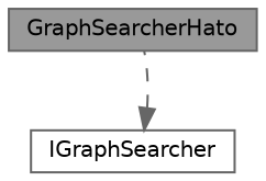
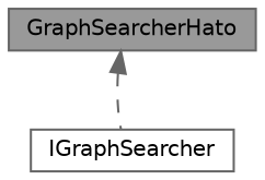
  digraph {
    node [color=gray40 fontname=Helvetica fontsize=10 shape=box style=filled]
    n1 [fillcolor=grey60 fontcolor=black height=0.2 label=GraphSearcherHato width=0.4]
    n2 [fillcolor=white height=0.2 label=IGraphSearcher width=0.4]
-   n2 -> n1 [color=gray40 dir=back fontname=Helvetica fontsize=10 labelfontname=Helvetica labelfontsize=10 style=dashed]
+   n1 -> n2 [color=gray40 dir=back fontname=Helvetica fontsize=10 labelfontname=Helvetica labelfontsize=10 style=dashed]
  }
